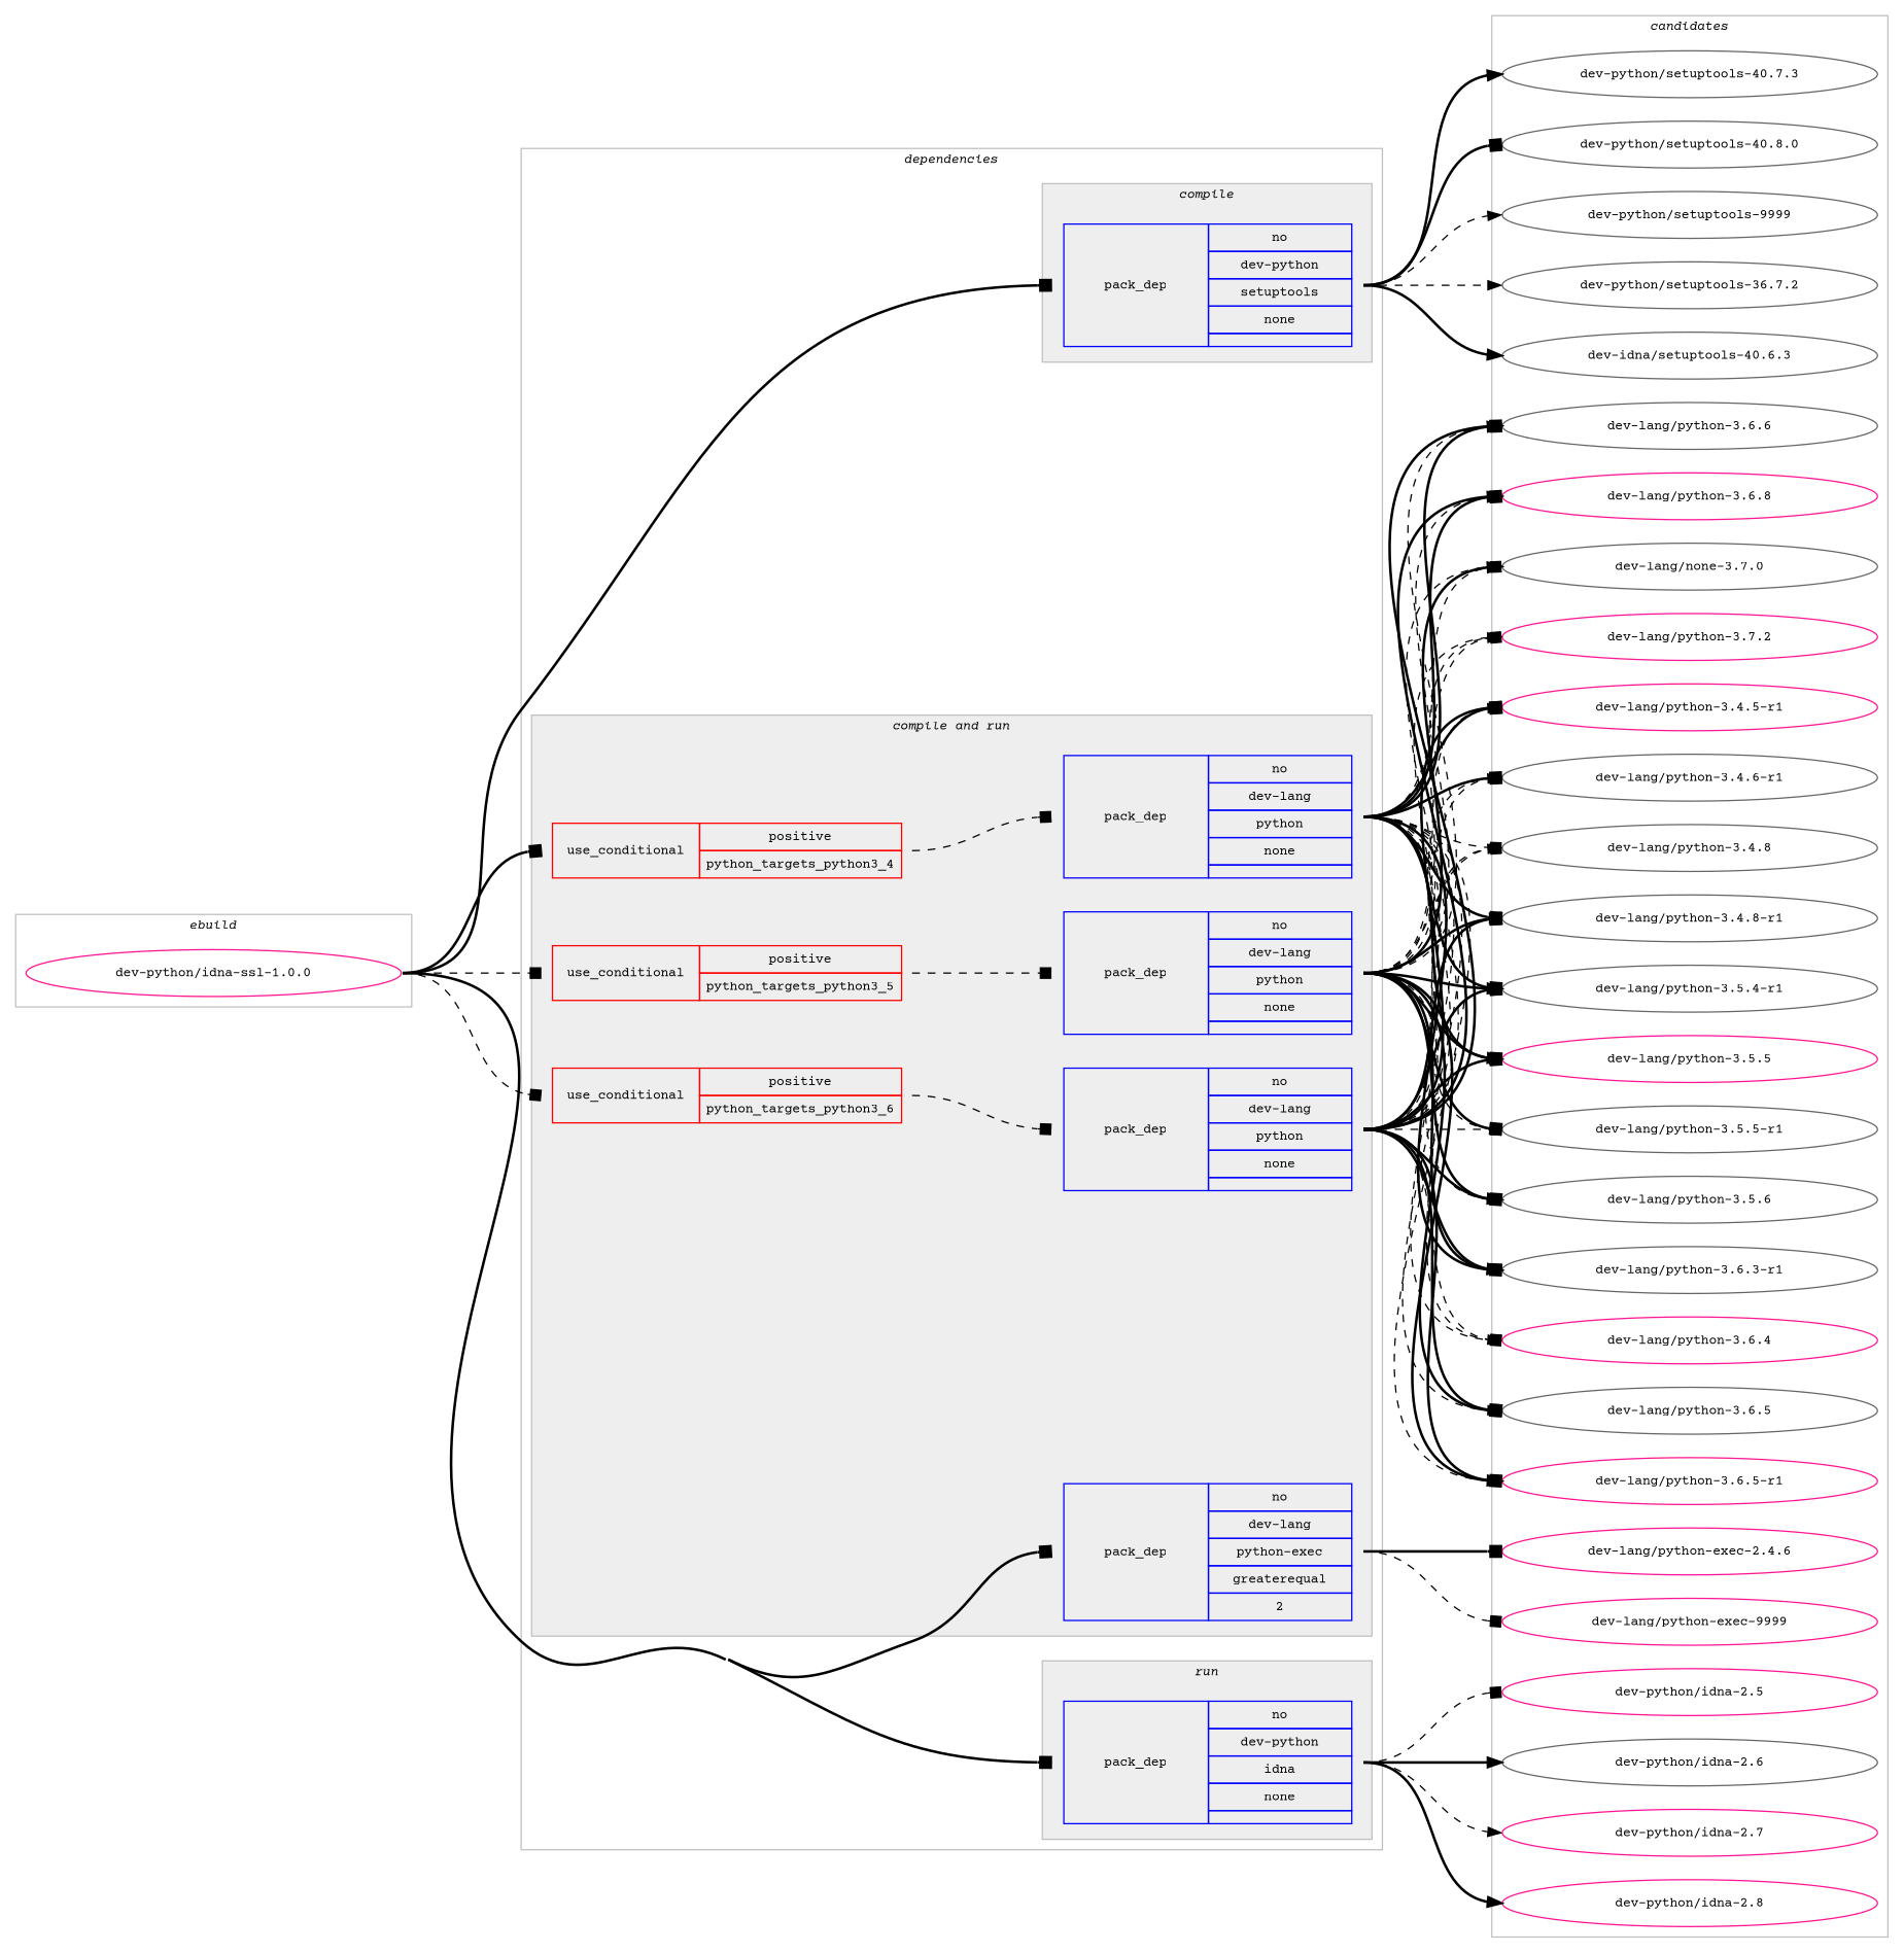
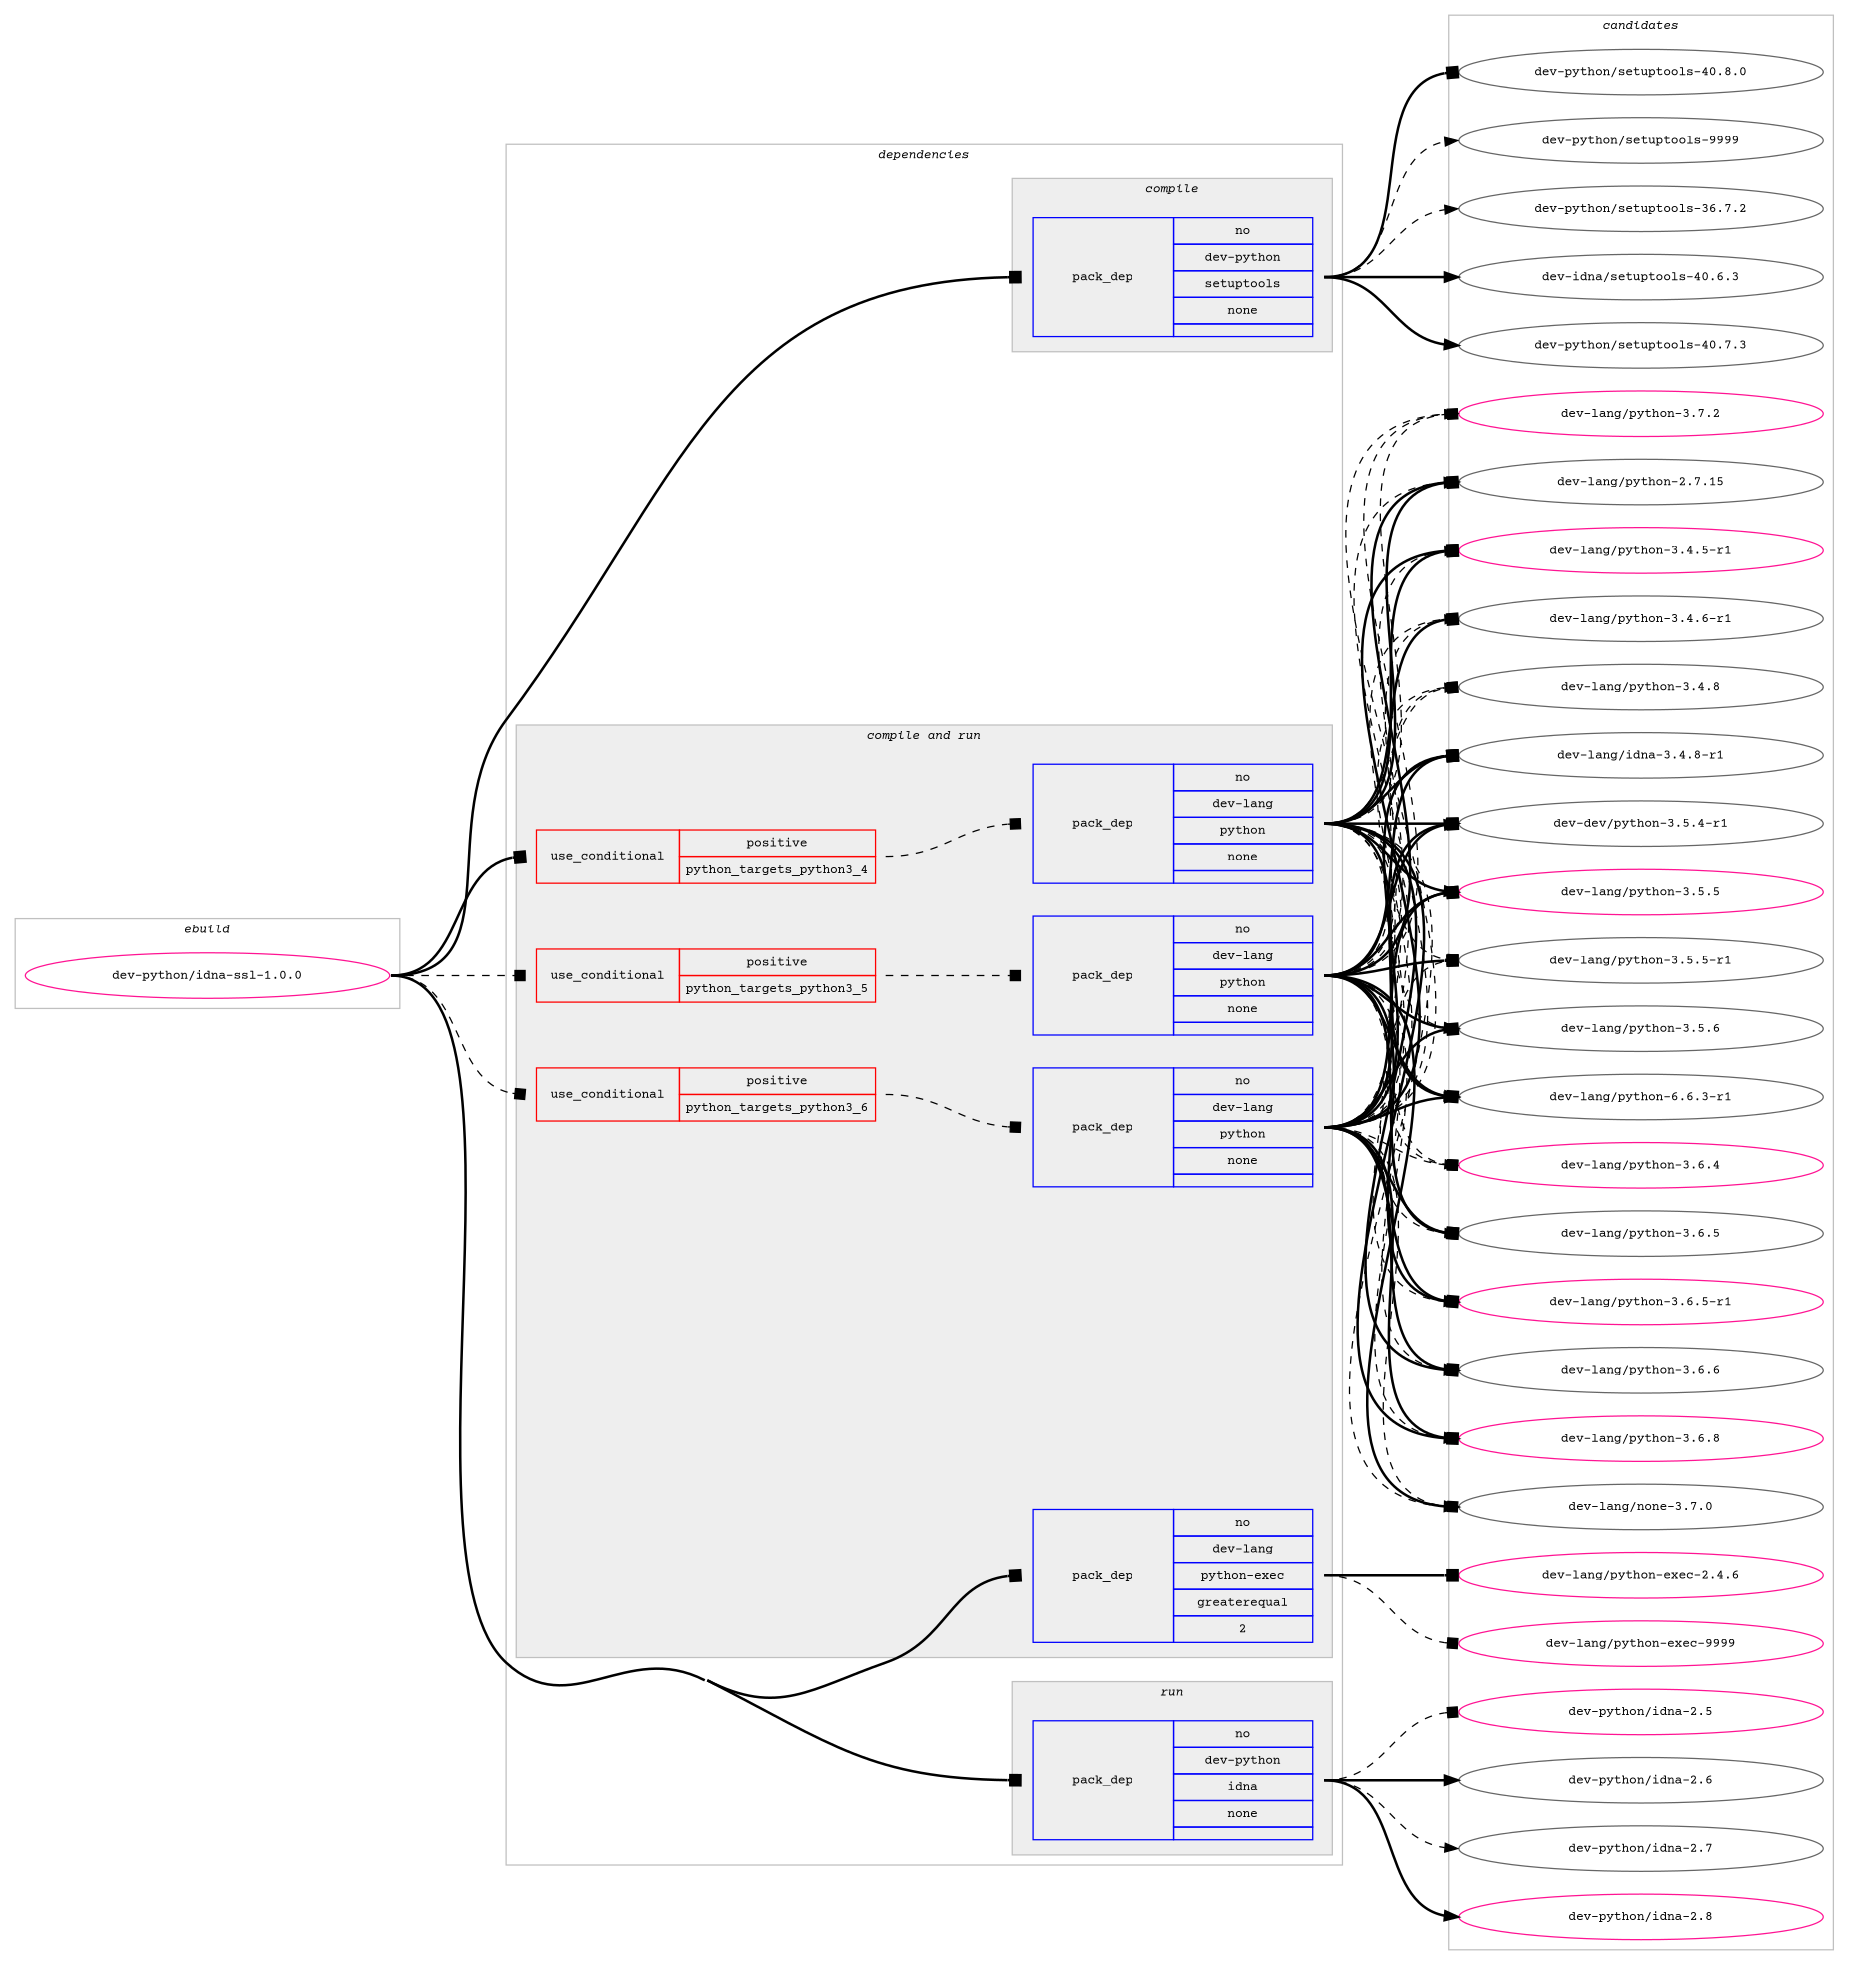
  digraph {
    compound=true
    concentrate=true
    fontname="Courier Prime"
    fontsize=10
    newrank=true
    rankdir=LR
    ranksep=1.5
    node [color=gray40 fontname="Courier Prime" fontsize=10]
    edge [arrowhead=box fontname="Courier Prime" headport=w style=bold tailport=e weight=100]
    n1 [color=deeppink label="dev-python/idna-ssl-1.0.0" width=4]
    n2 [color=blue label=<<TABLE BORDER="0" CELLBORDER="1" CELLSPACING="0" CELLPADDING="4" WIDTH="220"><TR><TD ROWSPAN="6" CELLPADDING="30">pack_dep</TD></TR><TR><TD WIDTH="110">no</TD></TR><TR><TD>dev-python</TD></TR><TR><TD>setuptools</TD></TR><TR><TD>none</TD></TR><TR><TD></TD></TR></TABLE>> shape=none]
    n3 [color=blue label=<<TABLE BORDER="0" CELLBORDER="1" CELLSPACING="0" CELLPADDING="4" WIDTH="220"><TR><TD ROWSPAN="6" CELLPADDING="30">pack_dep</TD></TR><TR><TD WIDTH="110">no</TD></TR><TR><TD>dev-lang</TD></TR><TR><TD>python</TD></TR><TR><TD>none</TD></TR><TR><TD></TD></TR></TABLE>> shape=none]
    n4 [color=red label=<<TABLE BORDER="0" CELLBORDER="1" CELLSPACING="0" CELLPADDING="4"><TR><TD ROWSPAN="3" CELLPADDING="10">use_conditional</TD></TR><TR><TD>positive</TD></TR><TR><TD>python_targets_python3_4</TD></TR></TABLE>> shape=none]
    n5 [color=blue label=<<TABLE BORDER="0" CELLBORDER="1" CELLSPACING="0" CELLPADDING="4" WIDTH="220"><TR><TD ROWSPAN="6" CELLPADDING="30">pack_dep</TD></TR><TR><TD WIDTH="110">no</TD></TR><TR><TD>dev-lang</TD></TR><TR><TD>python</TD></TR><TR><TD>none</TD></TR><TR><TD></TD></TR></TABLE>> shape=none]
    n6 [color=red label=<<TABLE BORDER="0" CELLBORDER="1" CELLSPACING="0" CELLPADDING="4"><TR><TD ROWSPAN="3" CELLPADDING="10">use_conditional</TD></TR><TR><TD>positive</TD></TR><TR><TD>python_targets_python3_5</TD></TR></TABLE>> shape=none]
    n7 [color=blue label=<<TABLE BORDER="0" CELLBORDER="1" CELLSPACING="0" CELLPADDING="4" WIDTH="220"><TR><TD ROWSPAN="6" CELLPADDING="30">pack_dep</TD></TR><TR><TD WIDTH="110">no</TD></TR><TR><TD>dev-lang</TD></TR><TR><TD>python</TD></TR><TR><TD>none</TD></TR><TR><TD></TD></TR></TABLE>> shape=none]
    n8 [color=red label=<<TABLE BORDER="0" CELLBORDER="1" CELLSPACING="0" CELLPADDING="4"><TR><TD ROWSPAN="3" CELLPADDING="10">use_conditional</TD></TR><TR><TD>positive</TD></TR><TR><TD>python_targets_python3_6</TD></TR></TABLE>> shape=none]
    n9 [color=blue label=<<TABLE BORDER="0" CELLBORDER="1" CELLSPACING="0" CELLPADDING="4" WIDTH="220"><TR><TD ROWSPAN="6" CELLPADDING="30">pack_dep</TD></TR><TR><TD WIDTH="110">no</TD></TR><TR><TD>dev-lang</TD></TR><TR><TD>python-exec</TD></TR><TR><TD>greaterequal</TD></TR><TR><TD>2</TD></TR></TABLE>> shape=none]
    n10 [color=blue label=<<TABLE BORDER="0" CELLBORDER="1" CELLSPACING="0" CELLPADDING="4" WIDTH="220"><TR><TD ROWSPAN="6" CELLPADDING="30">pack_dep</TD></TR><TR><TD WIDTH="110">no</TD></TR><TR><TD>dev-python</TD></TR><TR><TD>idna</TD></TR><TR><TD>none</TD></TR><TR><TD></TD></TR></TABLE>> shape=none]
    n11 [label="dev-python/setuptools-36.7.2" width=4]
    n12 [label="dev-idna/setuptools-40.6.3" width=4]
    n13 [label="dev-python/setuptools-40.7.3" width=4]
    n14 [label="dev-python/setuptools-40.8.0" width=4]
    n15 [label="dev-python/setuptools-9999" width=4]
+   n16 [label="dev-lang/python-2.7.15" width=4]
    n17 [color=deeppink label="dev-lang/python-3.4.5-r1" width=4]
    n18 [label="dev-lang/python-3.4.6-r1" width=4]
    n19 [label="dev-lang/python-3.4.8" width=4]
-   n20 [label="dev-lang/python-3.4.8-r1" width=4]
-   n21 [label="dev-lang/python-3.5.4-r1" width=4]
+   n20 [label="dev-lang/idna-3.4.8-r1" width=4]
+   n21 [label="dev-dev/python-3.5.4-r1" width=4]
    n22 [color=deeppink label="dev-lang/python-3.5.5" width=4]
    n23 [label="dev-lang/python-3.5.5-r1" width=4]
    n24 [label="dev-lang/python-3.5.6" width=4]
-   n25 [label="dev-lang/python-3.6.3-r1" width=4]
+   n25 [label="dev-lang/python-6.6.3-r1" width=4]
    n26 [color=deeppink label="dev-lang/python-3.6.4" width=4]
    n27 [label="dev-lang/python-3.6.5" width=4]
    n28 [color=deeppink label="dev-lang/python-3.6.5-r1" width=4]
    n29 [label="dev-lang/python-3.6.6" width=4]
    n30 [color=deeppink label="dev-lang/python-3.6.8" width=4]
    n31 [label="dev-lang/none-3.7.0" width=4]
    n32 [color=deeppink label="dev-lang/python-3.7.2" width=4]
    n33 [color=deeppink label="dev-lang/python-exec-2.4.6" width=4]
    n34 [color=deeppink label="dev-lang/python-exec-9999" width=4]
    n35 [color=deeppink label="dev-python/idna-2.5" width=4]
    n36 [label="dev-python/idna-2.6" width=4]
-   n37 [color=deeppink label="dev-python/idna-2.7" width=4]
+   n37 [label="dev-python/idna-2.7" width=4]
    n38 [color=deeppink label="dev-python/idna-2.8" width=4]
    subgraph cluster_1 {
      color=gray
      label=<<i>ebuild</i>>
      rank=same
      n1
    }
    subgraph cluster_2 {
      color=gray
      label=<<i>dependencies</i>>
      subgraph cluster_3 {
        color=gray
        fillcolor="#eeeeee"
        label=<<i>compile</i>>
        style=filled
        subgraph sub_4 {
          color=gray
          fillcolor="#eeeeee"
          label=<<i>compile</i>>
          style=filled
          n2
        }
      }
      subgraph cluster_5 {
        color=gray
        fillcolor="#eeeeee"
        label=<<i>compile and run</i>>
        style=filled
        subgraph sub_6 {
          color=gray
          fillcolor="#eeeeee"
          label=<<i>compile and run</i>>
          style=filled
          n4
          subgraph sub_7 {
            color=gray
            fillcolor="#eeeeee"
            label=<<i>compile and run</i>>
            style=filled
            n3
          }
        }
        subgraph sub_8 {
          color=gray
          fillcolor="#eeeeee"
          label=<<i>compile and run</i>>
          style=filled
          n6
          subgraph sub_9 {
            color=gray
            fillcolor="#eeeeee"
            label=<<i>compile and run</i>>
            style=filled
            n5
          }
        }
        subgraph sub_10 {
          color=gray
          fillcolor="#eeeeee"
          label=<<i>compile and run</i>>
          style=filled
          n8
          subgraph sub_11 {
            color=gray
            fillcolor="#eeeeee"
            label=<<i>compile and run</i>>
            style=filled
            n7
          }
        }
        subgraph sub_12 {
          color=gray
          fillcolor="#eeeeee"
          label=<<i>compile and run</i>>
          style=filled
          n9
        }
      }
      subgraph cluster_13 {
        color=gray
        fillcolor="#eeeeee"
        label=<<i>run</i>>
        style=filled
        subgraph sub_14 {
          color=gray
          fillcolor="#eeeeee"
          label=<<i>run</i>>
          style=filled
          n10
        }
      }
    }
    subgraph cluster_15 {
      color=gray
      label=<<i>candidates</i>>
      rank=same
      subgraph sub_16 {
        color=black
        label=<<i>candidates</i>>
        nodesep=1
        rank=same
        n11
        n12
        n13
        n14
        n15
      }
      subgraph sub_17 {
        color=black
        label=<<i>candidates</i>>
        nodesep=1
        rank=same
+       n16
        n17
        n18
        n19
        n20
        n21
        n22
        n23
        n24
        n25
        n26
        n27
        n28
        n29
        n30
        n31
        n32
      }
      subgraph sub_18 {
        color=black
        label=<<i>candidates</i>>
        nodesep=1
        rank=same
+       n16
        n17
        n18
        n19
        n20
        n21
        n22
        n23
        n24
        n25
        n26
        n27
        n28
        n29
        n30
        n31
        n32
      }
      subgraph sub_19 {
        color=black
        label=<<i>candidates</i>>
        nodesep=1
        rank=same
+       n16
        n17
        n18
        n19
        n20
        n21
        n22
        n23
        n24
        n25
        n26
        n27
        n28
        n29
        n30
        n31
        n32
      }
      subgraph sub_20 {
        color=black
        label=<<i>candidates</i>>
        nodesep=1
        rank=same
        n33
        n34
      }
      subgraph sub_21 {
        color=black
        label=<<i>candidates</i>>
        nodesep=1
        rank=same
        n35
        n36
        n37
        n38
      }
    }
    n1 -> n2 [weight=20]
    n1 -> n4 [weight=20]
    n1 -> n6 [style=dashed weight=20]
    n1 -> n8 [style=dashed weight=20]
    n1 -> n9 [weight=20]
    n1 -> n10 [weight=20]
    n2 -> n11 [arrowhead=normal style=dashed]
    n2 -> n12 [arrowhead=normal]
    n2 -> n13 [arrowhead=normal]
    n2 -> n14
    n2 -> n15 [arrowhead=normal style=dashed]
+   n3 -> n16
    n3 -> n17
    n3 -> n18
    n3 -> n19 [style=dashed]
    n3 -> n20
    n3 -> n21
    n3 -> n22 [arrowhead=normal]
    n3 -> n23 [style=dashed]
    n3 -> n24 [arrowhead=normal style=dashed]
    n3 -> n25
    n3 -> n26 [style=dashed]
    n3 -> n27 [arrowhead=normal style=dashed]
    n3 -> n28 [style=dashed]
    n3 -> n29 [arrowhead=normal]
    n3 -> n30
    n3 -> n31 [arrowhead=normal style=dashed]
    n3 -> n32 [style=dashed]
    n4 -> n3 [style=dashed weight=20]
+   n5 -> n16 [arrowhead=normal]
    n5 -> n17 [arrowhead=normal style=dashed]
    n5 -> n18 [style=dashed]
    n5 -> n19 [style=dashed]
    n5 -> n20
    n5 -> n21 [arrowhead=normal]
    n5 -> n22
    n5 -> n23
    n5 -> n24 [arrowhead=normal]
    n5 -> n25 [arrowhead=normal]
    n5 -> n26 [arrowhead=normal style=dashed]
    n5 -> n27
    n5 -> n28 [arrowhead=normal]
    n5 -> n29 [style=dashed]
    n5 -> n30 [arrowhead=normal style=dashed]
    n5 -> n31 [arrowhead=normal]
    n5 -> n32 [arrowhead=normal style=dashed]
    n6 -> n5 [style=dashed weight=20]
+   n7 -> n16 [style=dashed]
    n7 -> n17
    n7 -> n18 [arrowhead=normal style=dashed]
    n7 -> n19 [arrowhead=normal style=dashed]
    n7 -> n20
    n7 -> n21
    n7 -> n22
    n7 -> n23 [style=dashed]
    n7 -> n24
    n7 -> n25 [arrowhead=normal]
    n7 -> n26 [style=dashed]
    n7 -> n27
    n7 -> n28
    n7 -> n29
    n7 -> n30 [arrowhead=normal]
    n7 -> n31 [style=dashed]
    n7 -> n32 [arrowhead=normal style=dashed]
    n8 -> n7 [style=dashed weight=20]
    n9 -> n33
    n9 -> n34 [style=dashed]
    n10 -> n35 [style=dashed]
    n10 -> n36 [arrowhead=normal]
    n10 -> n37 [arrowhead=normal style=dashed]
    n10 -> n38 [arrowhead=normal]
  }
